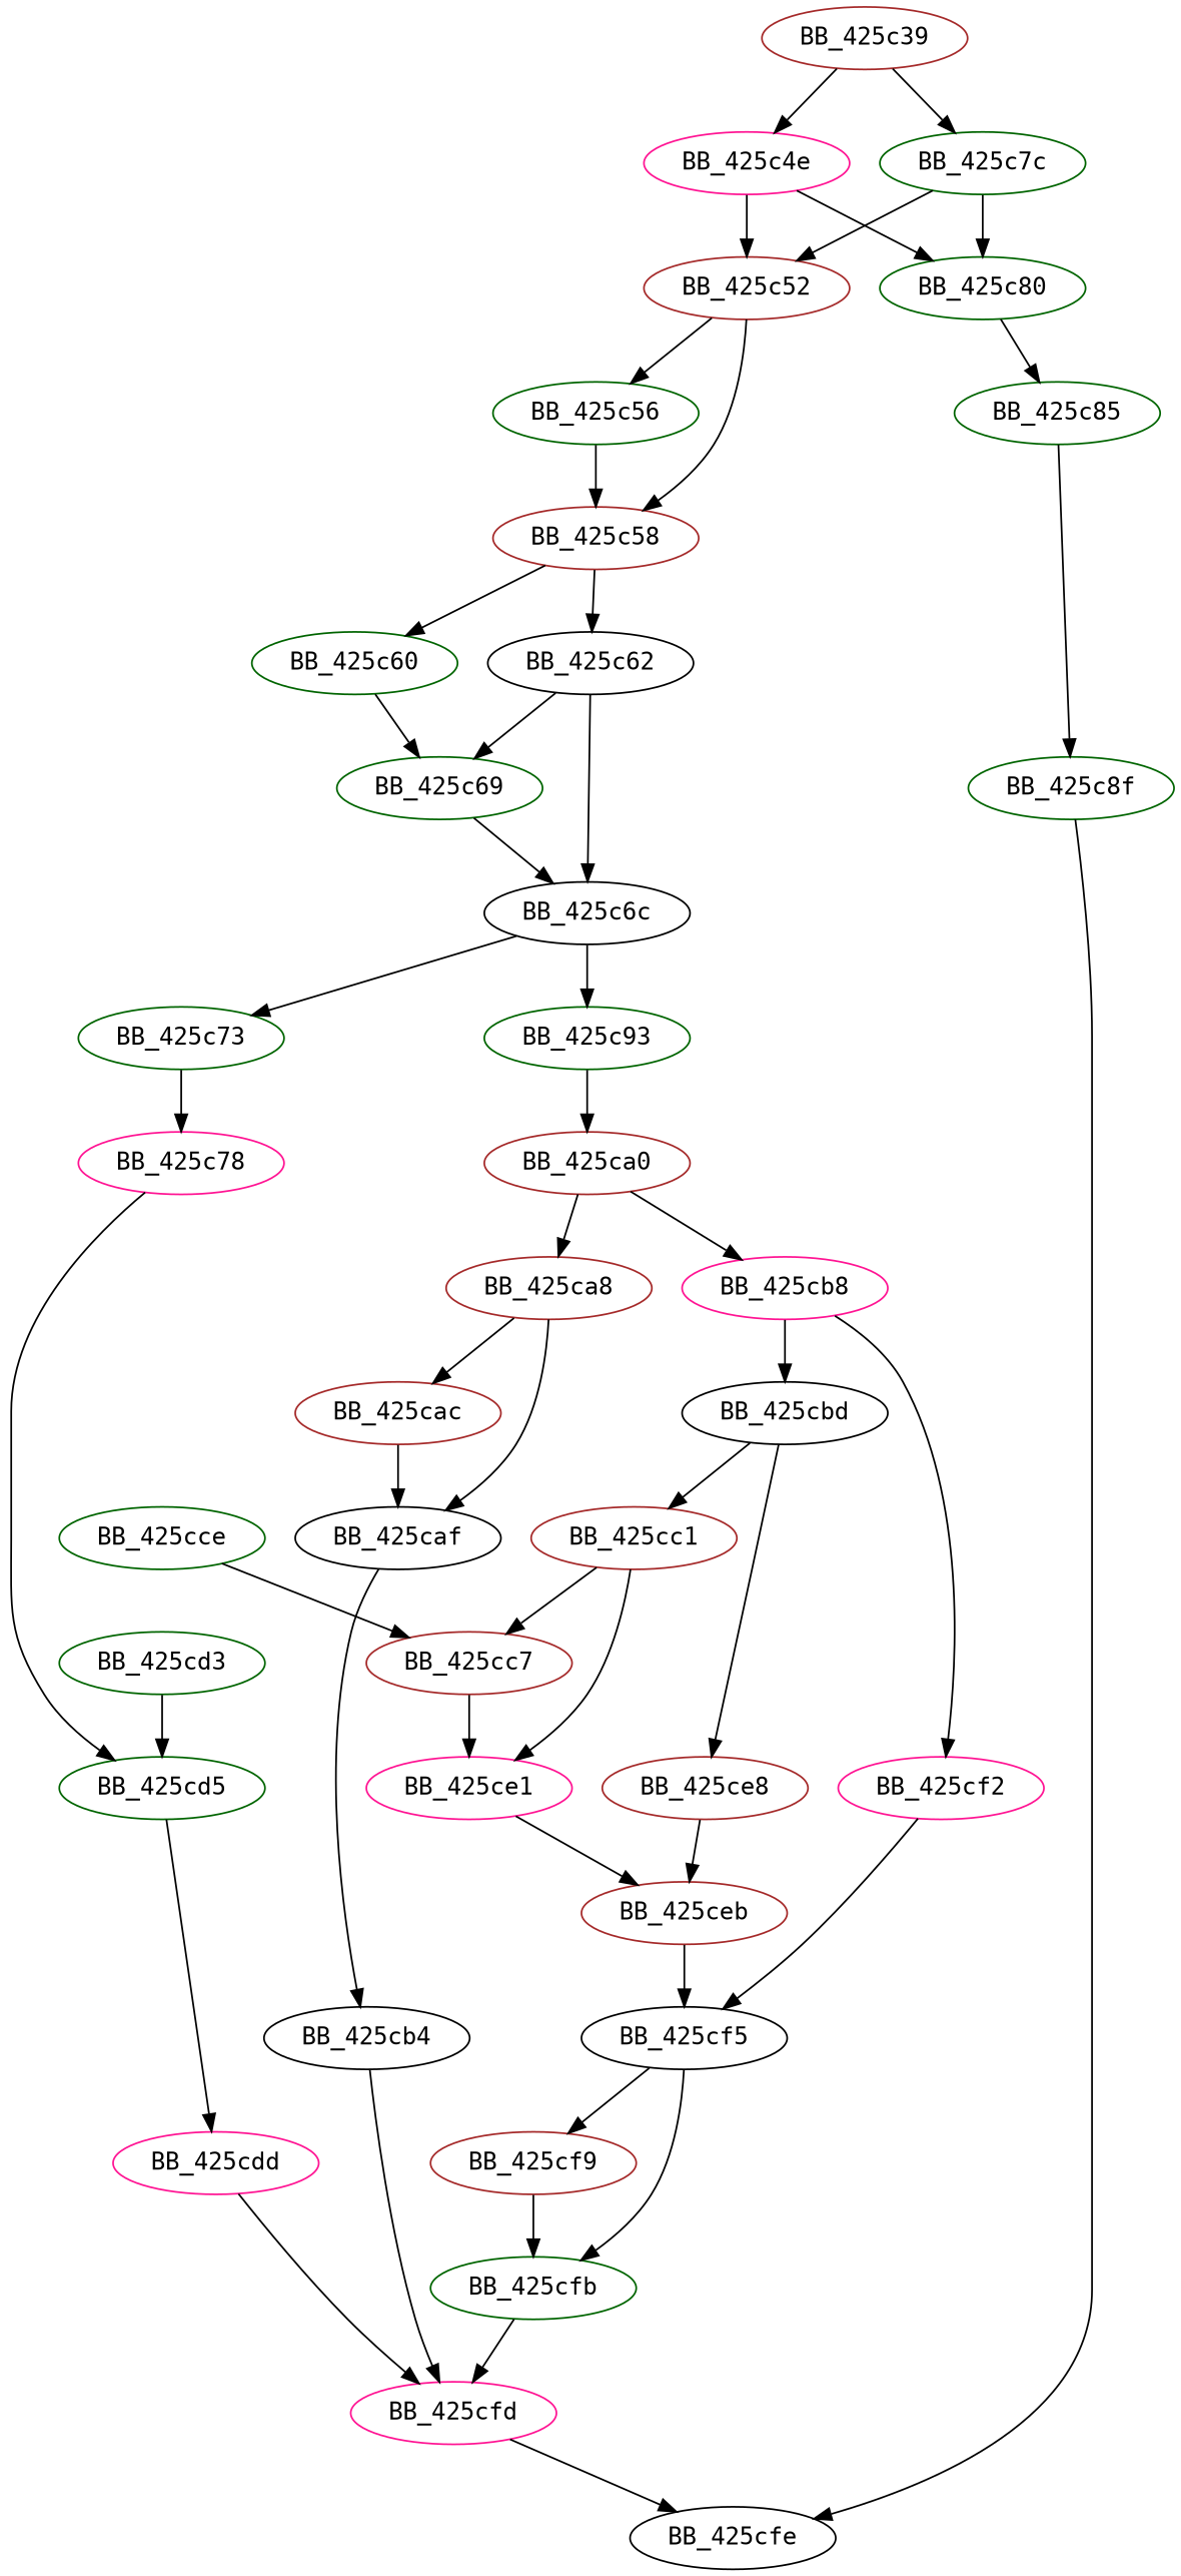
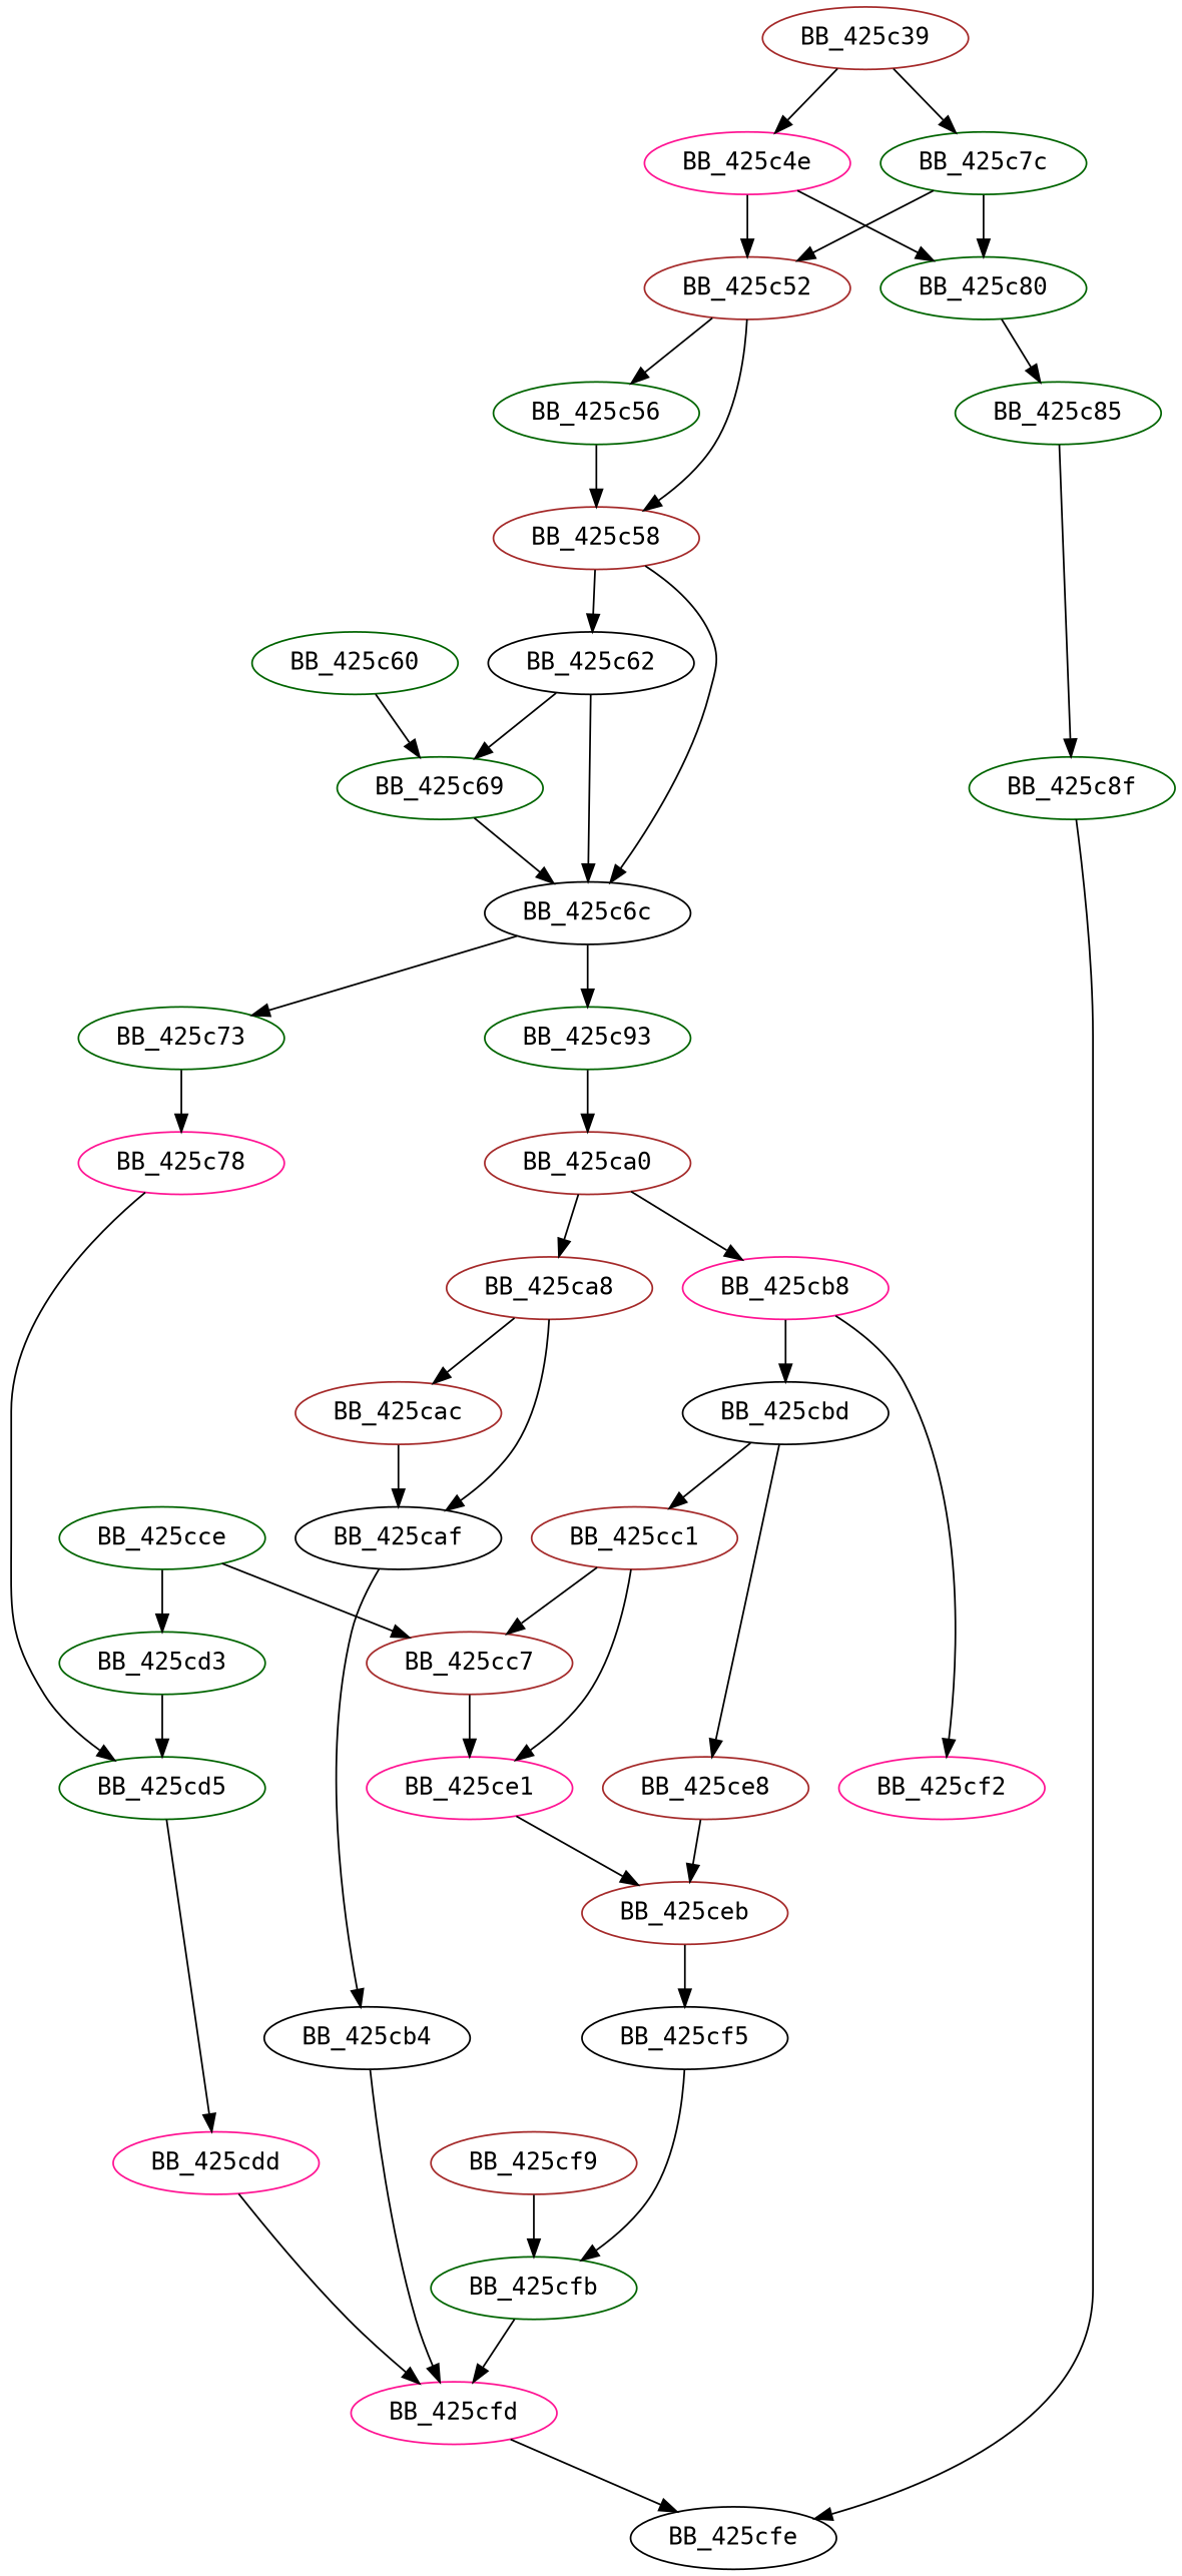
  digraph {
    fontname="DejaVu Sans Mono"
    node [color=darkgreen fontname="DejaVu Sans Mono"]
    edge [fontname="DejaVu Sans Mono"]
    BB_425c39 [color=brown]
    BB_425c4e [color=deeppink]
    BB_425c7c
    BB_425c52 [color=brown]
    BB_425c80
    BB_425c56
    BB_425c58 [color=brown]
    BB_425c85
    BB_425c60
    BB_425c62 [color=black]
    BB_425c8f
    BB_425c69
    BB_425c6c [color=black]
    BB_425c73
    BB_425c93
    BB_425c78 [color=deeppink]
    BB_425ca0 [color=brown]
    BB_425cd5
    BB_425ca8 [color=brown]
    BB_425cb8 [color=deeppink]
    BB_425cdd [color=deeppink]
    BB_425cfd [color=deeppink]
    BB_425cfe [color=black]
    BB_425cac [color=brown]
    BB_425caf [color=black]
    BB_425cbd [color=black]
    BB_425cf2 [color=deeppink]
    BB_425cb4 [color=black]
    BB_425cc1 [color=brown]
    BB_425ce8 [color=brown]
    BB_425cf5 [color=black]
    BB_425cc7 [color=brown]
    BB_425ce1 [color=deeppink]
    BB_425ceb [color=brown]
    BB_425cf9 [color=brown]
    BB_425cfb
    BB_425cce
    BB_425cd3
    BB_425c39 -> BB_425c4e
    BB_425c39 -> BB_425c7c
    BB_425c4e -> BB_425c52
    BB_425c4e -> BB_425c80
    BB_425c7c -> BB_425c52
    BB_425c7c -> BB_425c80
    BB_425c52 -> BB_425c56
    BB_425c52 -> BB_425c58
    BB_425c80 -> BB_425c85
    BB_425c56 -> BB_425c58
-   BB_425c58 -> BB_425c60
+   BB_425c58 -> BB_425c6c
    BB_425c58 -> BB_425c62
    BB_425c85 -> BB_425c8f
    BB_425c60 -> BB_425c69
    BB_425c62 -> BB_425c69
    BB_425c62 -> BB_425c6c
    BB_425c8f -> BB_425cfe
    BB_425c69 -> BB_425c6c
    BB_425c6c -> BB_425c73
    BB_425c6c -> BB_425c93
    BB_425c73 -> BB_425c78
    BB_425c93 -> BB_425ca0
    BB_425c78 -> BB_425cd5
    BB_425ca0 -> BB_425ca8
    BB_425ca0 -> BB_425cb8
    BB_425cd5 -> BB_425cdd
    BB_425ca8 -> BB_425cac
    BB_425ca8 -> BB_425caf
    BB_425cb8 -> BB_425cbd
    BB_425cb8 -> BB_425cf2
    BB_425cdd -> BB_425cfd
    BB_425cfd -> BB_425cfe
    BB_425cac -> BB_425caf
    BB_425caf -> BB_425cb4
    BB_425cbd -> BB_425cc1
    BB_425cbd -> BB_425ce8
-   BB_425cf2 -> BB_425cf5
    BB_425cb4 -> BB_425cfd
    BB_425cc1 -> BB_425cc7
    BB_425cc1 -> BB_425ce1
    BB_425ce8 -> BB_425ceb
-   BB_425cf5 -> BB_425cf9
    BB_425cf5 -> BB_425cfb
    BB_425cc7 -> BB_425ce1
    BB_425ce1 -> BB_425ceb
    BB_425ceb -> BB_425cf5
    BB_425cf9 -> BB_425cfb
    BB_425cfb -> BB_425cfd
    BB_425cce -> BB_425cc7
+   BB_425cce -> BB_425cd3
    BB_425cd3 -> BB_425cd5
  }
